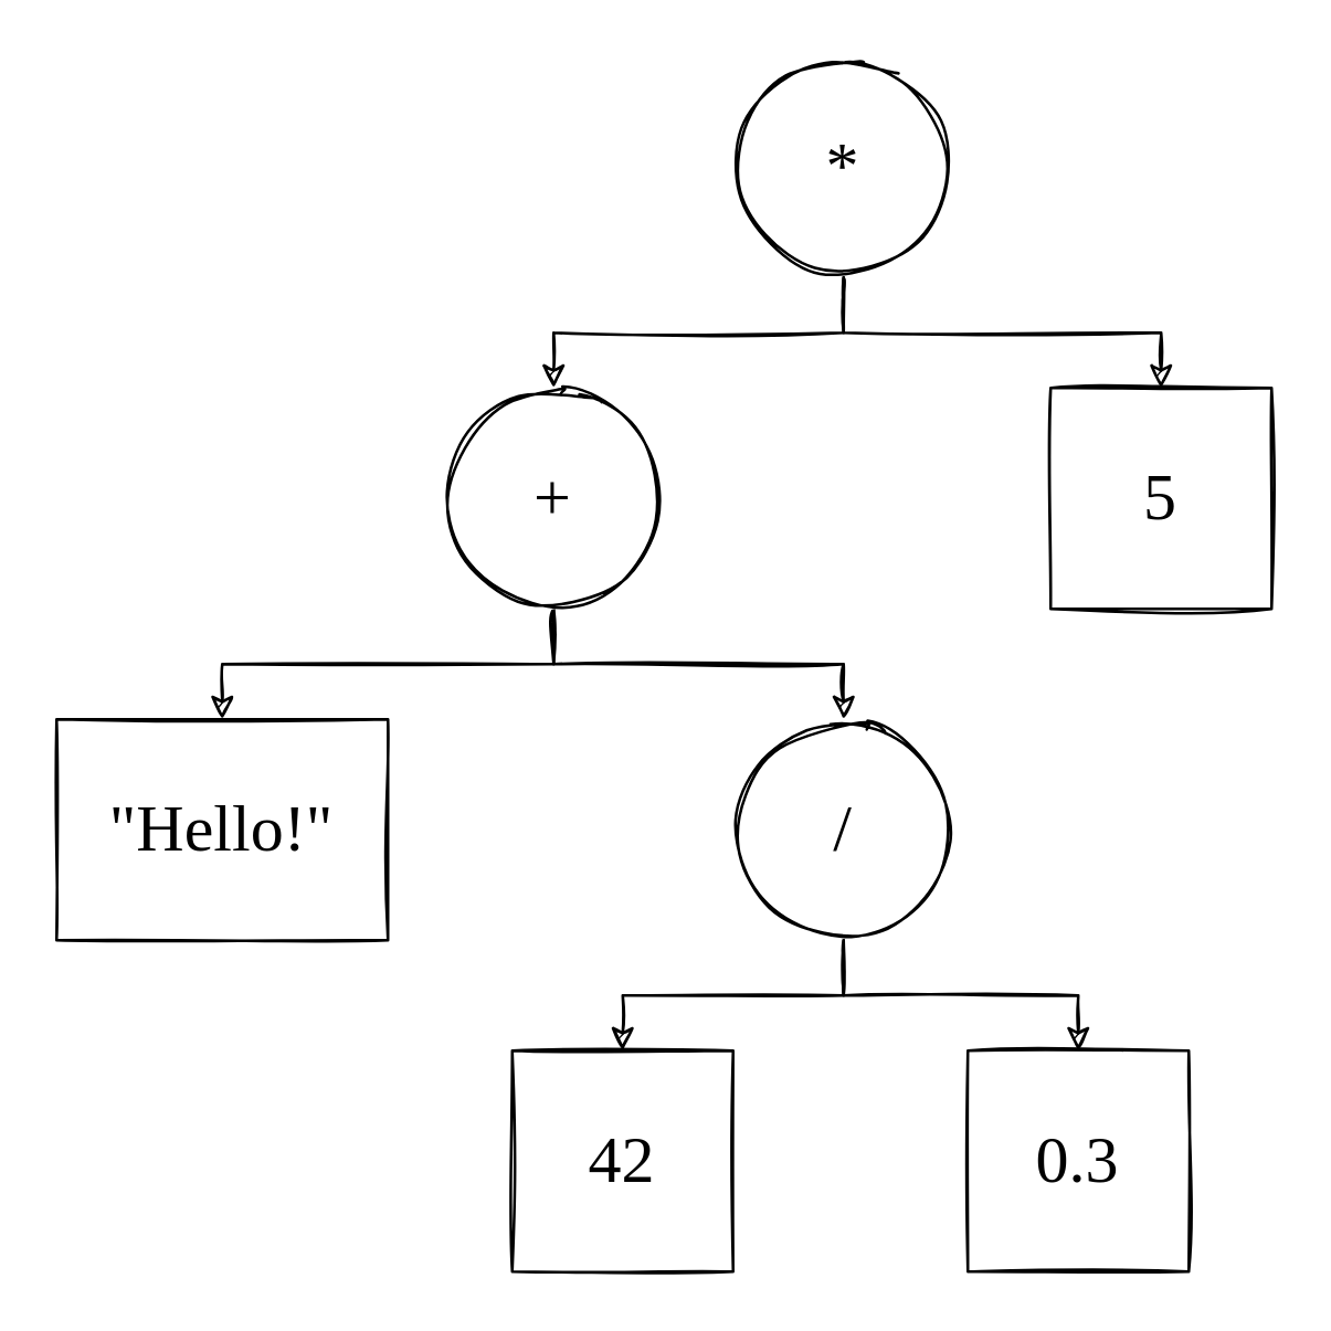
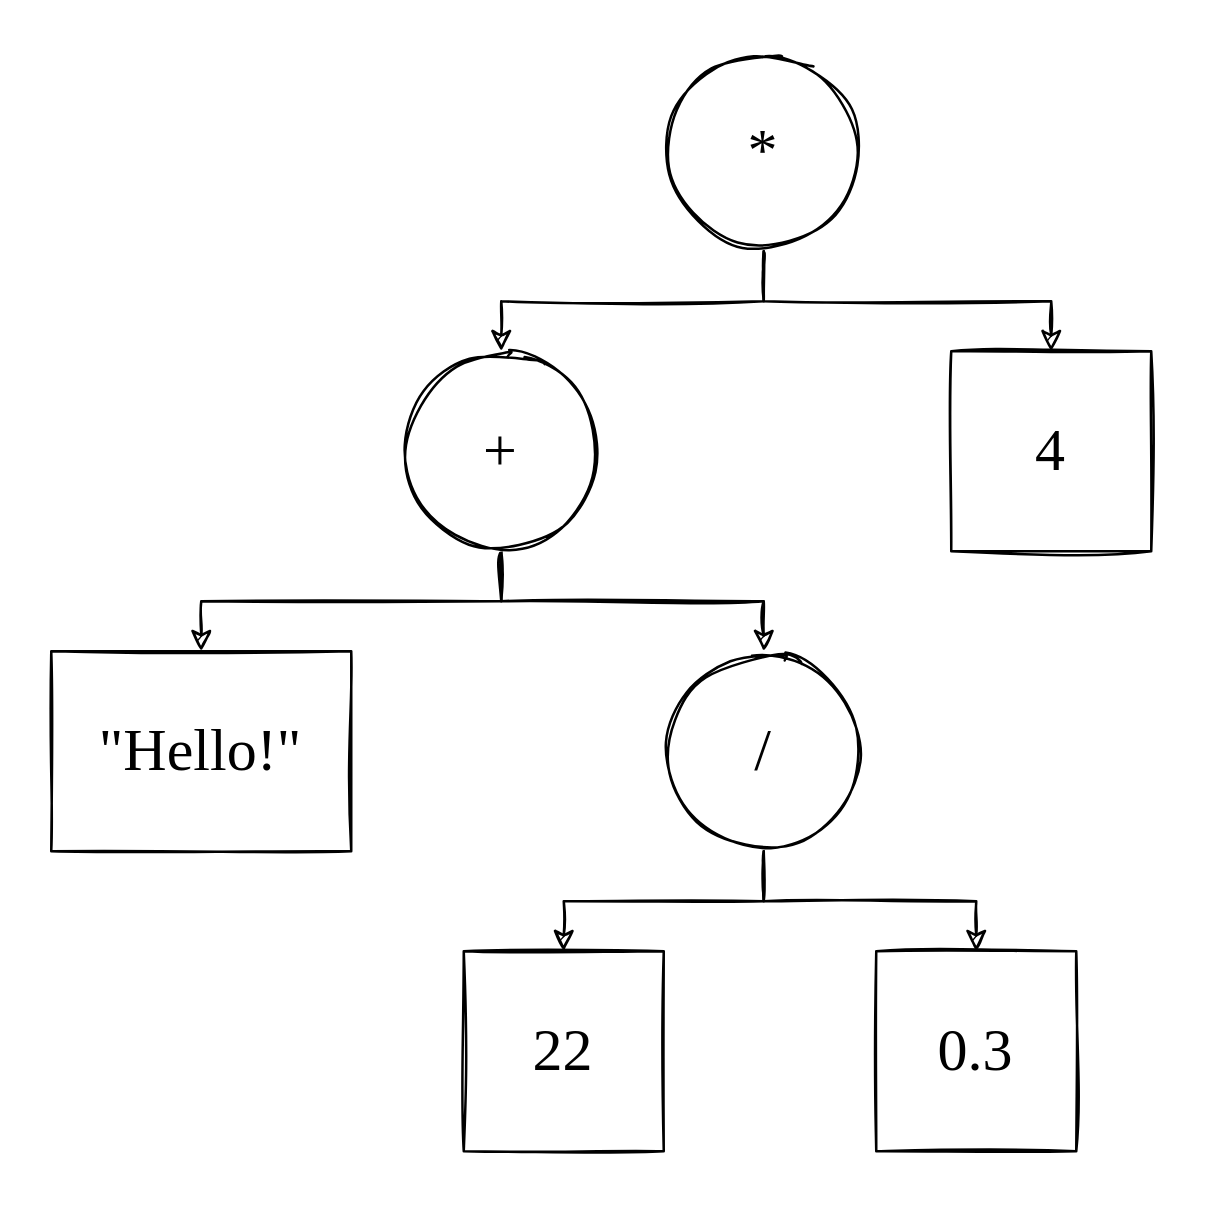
  <mxCell id="0" />
  <mxCell id="1" parent="0" />
  <mxCell id="2" style="edgeStyle=orthogonalEdgeStyle;rounded=0;sketch=1;orthogonalLoop=1;jettySize=auto;html=1;entryX=0.5;entryY=0;entryDx=0;entryDy=0;fontFamily=Architects Daughter;fontSource=https%3A%2F%2Ffonts.googleapis.com%2Fcss%3Ffamily%3DArchitects%2BDaughter;fontSize=24;" edge="1" parent="1" source="4" target="7"><mxGeometry relative="1" as="geometry"><Array as="points"><mxPoint x="305" y="120" /><mxPoint x="200" y="120" /></Array></mxGeometry></mxCell>
  <mxCell id="3" style="edgeStyle=orthogonalEdgeStyle;rounded=0;sketch=1;orthogonalLoop=1;jettySize=auto;html=1;entryX=0.5;entryY=0;entryDx=0;entryDy=0;fontFamily=Architects Daughter;fontSource=https%3A%2F%2Ffonts.googleapis.com%2Fcss%3Ffamily%3DArchitects%2BDaughter;fontSize=24;" edge="1" parent="1" source="4" target="9"><mxGeometry relative="1" as="geometry"><Array as="points"><mxPoint x="305" y="120" /><mxPoint x="420" y="120" /></Array></mxGeometry></mxCell>
  <mxCell id="4" value="&lt;font style=&quot;font-size: 24px&quot; face=&quot;Architects Daughter&quot; data-font-src=&quot;https://fonts.googleapis.com/css?family=Architects+Daughter&quot;&gt;*&lt;/font&gt;" style="ellipse;whiteSpace=wrap;html=1;aspect=fixed;sketch=1;" vertex="1" parent="1"><mxGeometry x="265" y="20" width="80" height="80" as="geometry" /></mxCell>
  <mxCell id="5" style="edgeStyle=orthogonalEdgeStyle;rounded=0;sketch=1;orthogonalLoop=1;jettySize=auto;html=1;entryX=0.5;entryY=0;entryDx=0;entryDy=0;fontFamily=Architects Daughter;fontSource=https%3A%2F%2Ffonts.googleapis.com%2Fcss%3Ffamily%3DArchitects%2BDaughter;fontSize=24;" edge="1" parent="1" source="7" target="8"><mxGeometry relative="1" as="geometry"><Array as="points"><mxPoint x="200" y="240" /><mxPoint x="80" y="240" /></Array></mxGeometry></mxCell>
  <mxCell id="6" style="edgeStyle=orthogonalEdgeStyle;rounded=0;sketch=1;orthogonalLoop=1;jettySize=auto;html=1;exitX=0.5;exitY=1;exitDx=0;exitDy=0;entryX=0.5;entryY=0;entryDx=0;entryDy=0;fontFamily=Architects Daughter;fontSource=https%3A%2F%2Ffonts.googleapis.com%2Fcss%3Ffamily%3DArchitects%2BDaughter;fontSize=24;" edge="1" parent="1" source="7" target="13"><mxGeometry relative="1" as="geometry" /></mxCell>
  <mxCell id="7" value="&lt;font style=&quot;font-size: 24px&quot; face=&quot;Architects Daughter&quot; data-font-src=&quot;https://fonts.googleapis.com/css?family=Architects+Daughter&quot;&gt;+&lt;/font&gt;" style="ellipse;whiteSpace=wrap;html=1;aspect=fixed;sketch=1;" vertex="1" parent="1"><mxGeometry x="160" y="140" width="80" height="80" as="geometry" /></mxCell>
  <mxCell id="8" value="&quot;Hello!&quot;" style="rounded=0;whiteSpace=wrap;html=1;sketch=1;fontFamily=Architects Daughter;fontSource=https%3A%2F%2Ffonts.googleapis.com%2Fcss%3Ffamily%3DArchitects%2BDaughter;fontSize=24;" vertex="1" parent="1"><mxGeometry x="20" y="260" width="120" height="80" as="geometry" /></mxCell>
- <mxCell id="9" value="5" style="whiteSpace=wrap;html=1;aspect=fixed;sketch=1;fontFamily=Architects Daughter;fontSource=https%3A%2F%2Ffonts.googleapis.com%2Fcss%3Ffamily%3DArchitects%2BDaughter;fontSize=24;" vertex="1" parent="1"><mxGeometry x="380" y="140" width="80" height="80" as="geometry" /></mxCell>
- <mxCell id="10" value="42" style="whiteSpace=wrap;html=1;aspect=fixed;sketch=1;fontFamily=Architects Daughter;fontSource=https%3A%2F%2Ffonts.googleapis.com%2Fcss%3Ffamily%3DArchitects%2BDaughter;fontSize=24;" vertex="1" parent="1"><mxGeometry x="185" y="380" width="80" height="80" as="geometry" /></mxCell>
+ <mxCell id="9" value="4" style="whiteSpace=wrap;html=1;aspect=fixed;sketch=1;fontFamily=Architects Daughter;fontSource=https%3A%2F%2Ffonts.googleapis.com%2Fcss%3Ffamily%3DArchitects%2BDaughter;fontSize=24;" vertex="1" parent="1"><mxGeometry x="380" y="140" width="80" height="80" as="geometry" /></mxCell>
+ <mxCell id="10" value="22" style="whiteSpace=wrap;html=1;aspect=fixed;sketch=1;fontFamily=Architects Daughter;fontSource=https%3A%2F%2Ffonts.googleapis.com%2Fcss%3Ffamily%3DArchitects%2BDaughter;fontSize=24;" vertex="1" parent="1"><mxGeometry x="185" y="380" width="80" height="80" as="geometry" /></mxCell>
  <mxCell id="11" style="edgeStyle=orthogonalEdgeStyle;rounded=0;orthogonalLoop=1;jettySize=auto;html=1;entryX=0.5;entryY=0;entryDx=0;entryDy=0;fontFamily=Architects Daughter;fontSource=https%3A%2F%2Ffonts.googleapis.com%2Fcss%3Ffamily%3DArchitects%2BDaughter;fontSize=24;sketch=1;" edge="1" parent="1" source="13" target="10"><mxGeometry relative="1" as="geometry" /></mxCell>
  <mxCell id="12" style="edgeStyle=orthogonalEdgeStyle;rounded=0;sketch=1;orthogonalLoop=1;jettySize=auto;html=1;entryX=0.5;entryY=0;entryDx=0;entryDy=0;fontFamily=Architects Daughter;fontSource=https%3A%2F%2Ffonts.googleapis.com%2Fcss%3Ffamily%3DArchitects%2BDaughter;fontSize=24;" edge="1" parent="1" source="13" target="14"><mxGeometry relative="1" as="geometry"><Array as="points"><mxPoint x="305" y="360" /><mxPoint x="390" y="360" /></Array></mxGeometry></mxCell>
  <mxCell id="13" value="&lt;font style=&quot;font-size: 24px&quot; face=&quot;Architects Daughter&quot; data-font-src=&quot;https://fonts.googleapis.com/css?family=Architects+Daughter&quot;&gt;/&lt;/font&gt;" style="ellipse;whiteSpace=wrap;html=1;aspect=fixed;sketch=1;" vertex="1" parent="1"><mxGeometry x="265" y="260" width="80" height="80" as="geometry" /></mxCell>
  <mxCell id="14" value="0.3" style="whiteSpace=wrap;html=1;aspect=fixed;sketch=1;fontFamily=Architects Daughter;fontSource=https%3A%2F%2Ffonts.googleapis.com%2Fcss%3Ffamily%3DArchitects%2BDaughter;fontSize=24;" vertex="1" parent="1"><mxGeometry x="350" y="380" width="80" height="80" as="geometry" /></mxCell>
